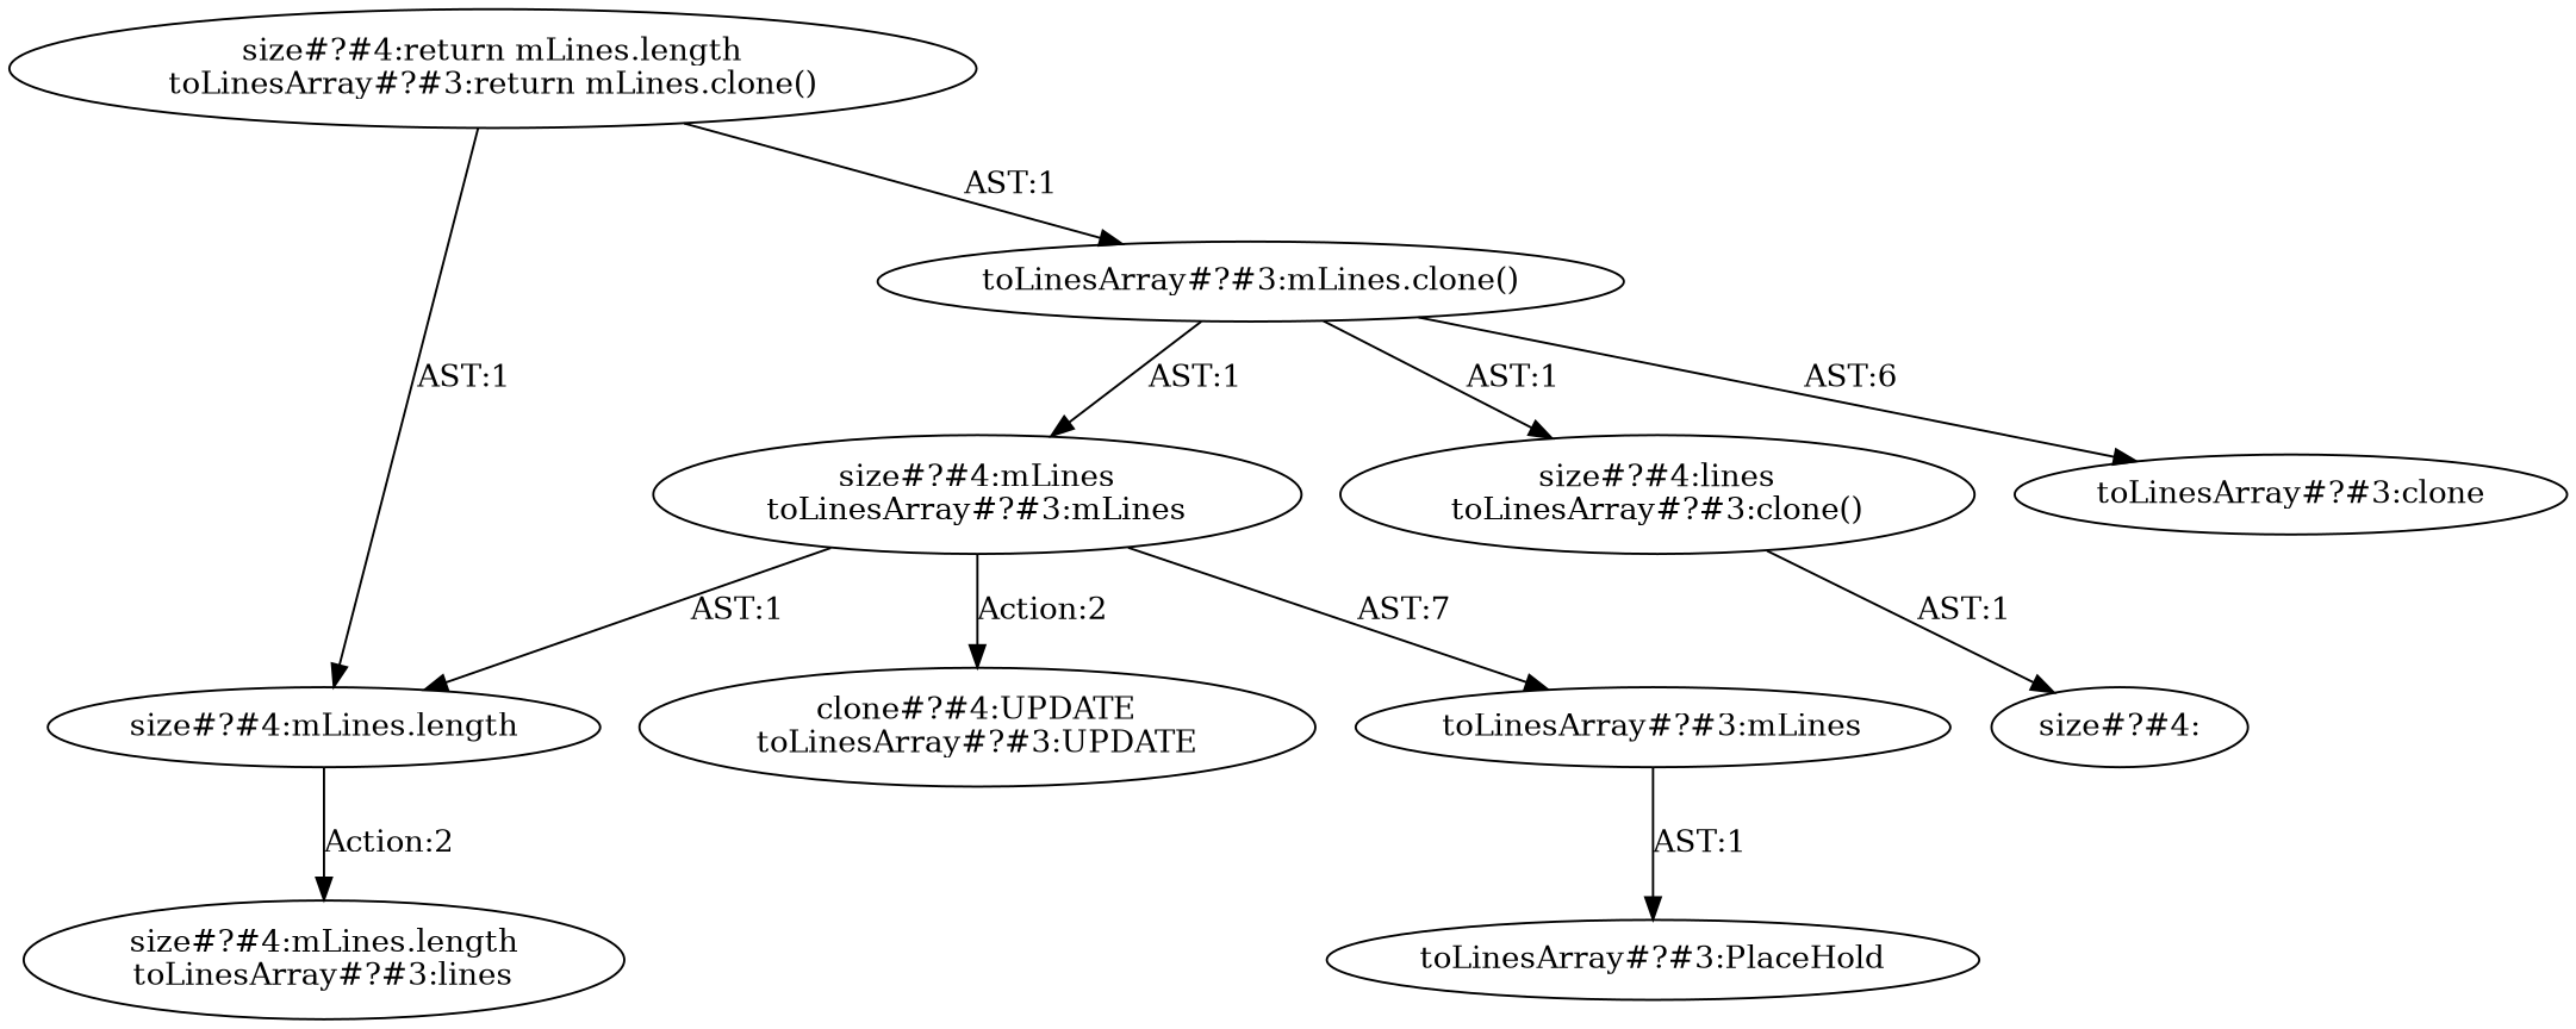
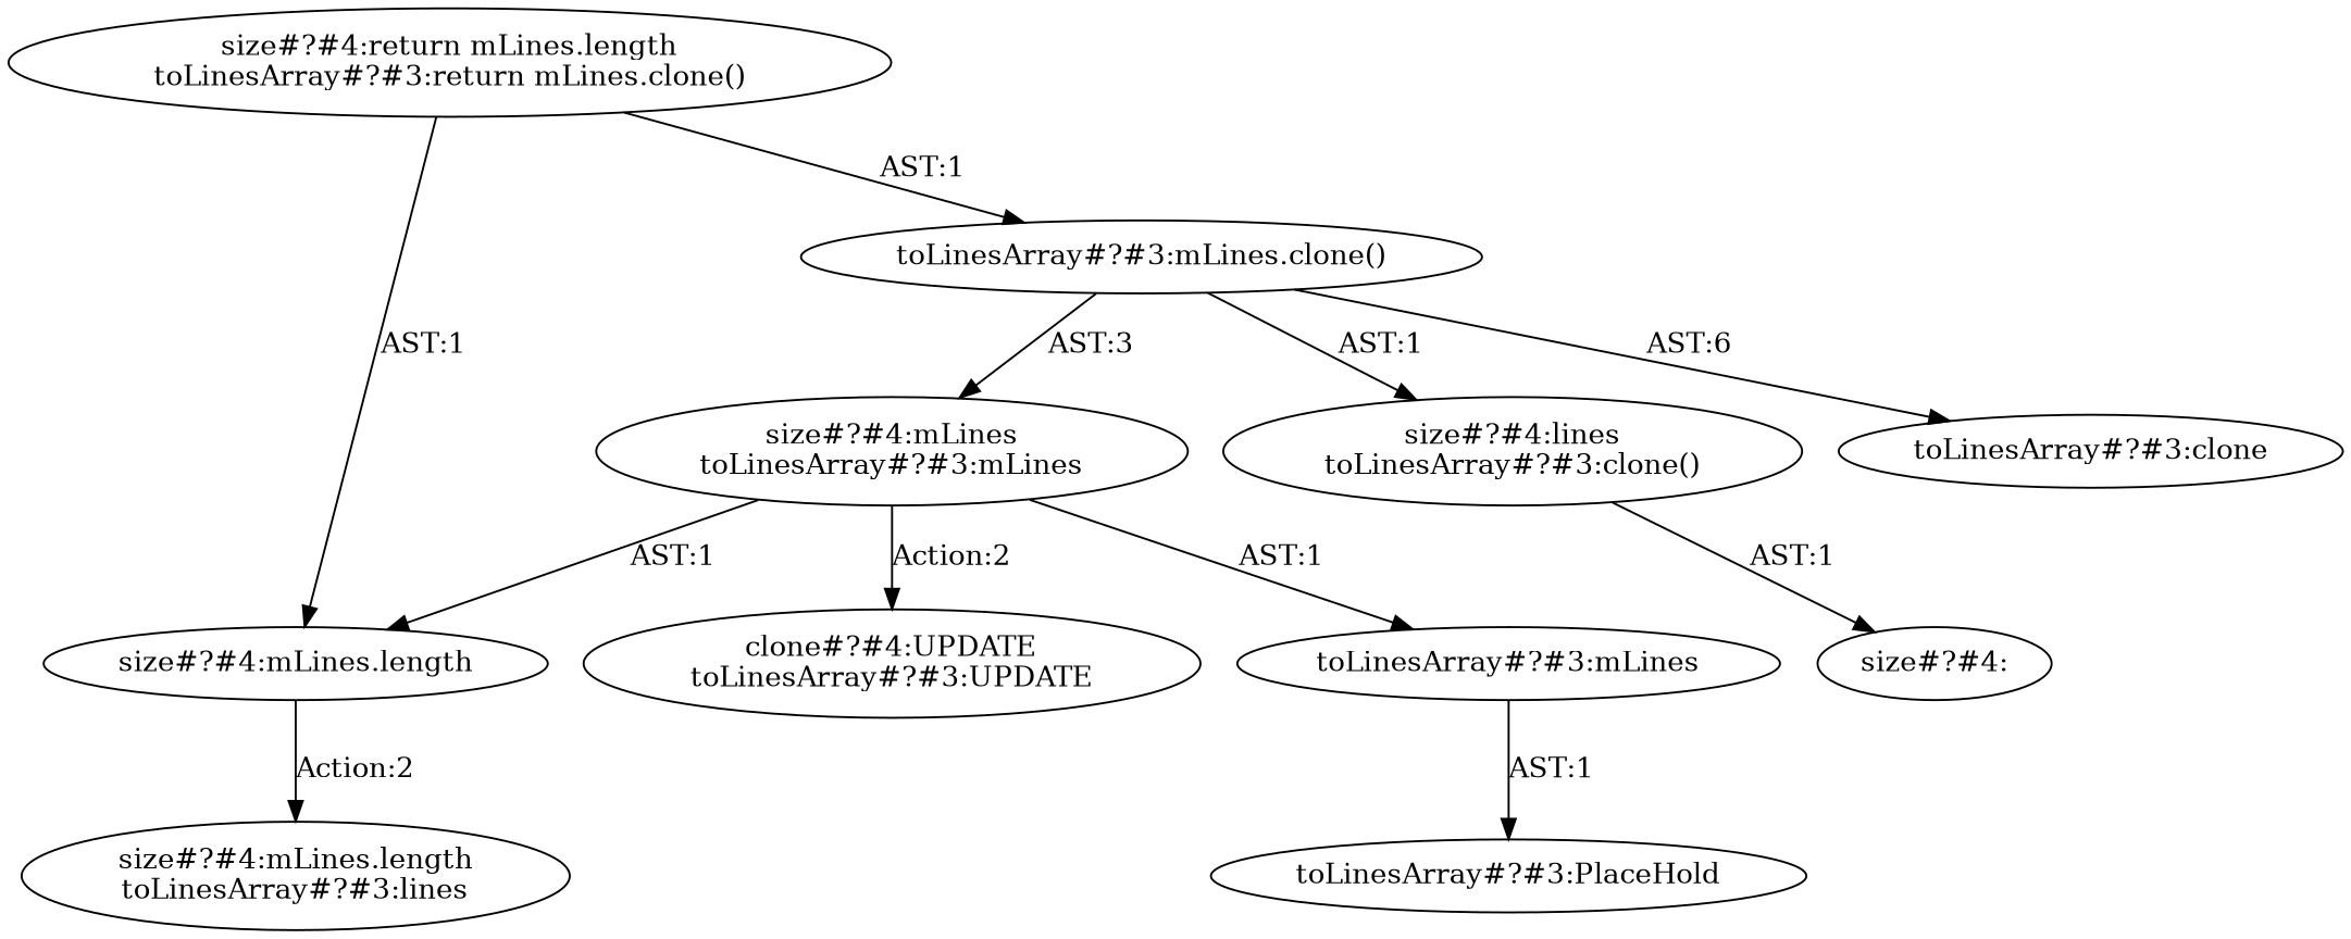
  digraph {
    node [shape=ellipse]
    n1 [label="clone#?#4:UPDATE\ntoLinesArray#?#3:UPDATE"]
    n2 [label="size#?#4:mLines\ntoLinesArray#?#3:mLines"]
    n3 [label="toLinesArray#?#3:mLines"]
    n4 [label="size#?#4:mLines.length"]
    n5 [label="toLinesArray#?#3:PlaceHold"]
    n6 [label="size#?#4:mLines.length\ntoLinesArray#?#3:lines"]
    n7 [label="size#?#4:return mLines.length\ntoLinesArray#?#3:return mLines.clone()"]
    n8 [label="toLinesArray#?#3:mLines.clone()"]
    n9 [label="size#?#4:lines\ntoLinesArray#?#3:clone()"]
    n10 [label="toLinesArray#?#3:clone"]
    n11 [label="size#?#4:"]
    n2 -> n1 [label="Action:2"]
-   n2 -> n3 [label="AST:7"]
+   n2 -> n3 [label="AST:1"]
    n2 -> n4 [label="AST:1"]
    n3 -> n5 [label="AST:1"]
    n4 -> n6 [label="Action:2"]
    n7 -> n4 [label="AST:1"]
    n7 -> n8 [label="AST:1"]
-   n8 -> n2 [label="AST:1"]
+   n8 -> n2 [label="AST:3"]
    n8 -> n9 [label="AST:1"]
    n8 -> n10 [label="AST:6"]
    n9 -> n11 [label="AST:1"]
  }
